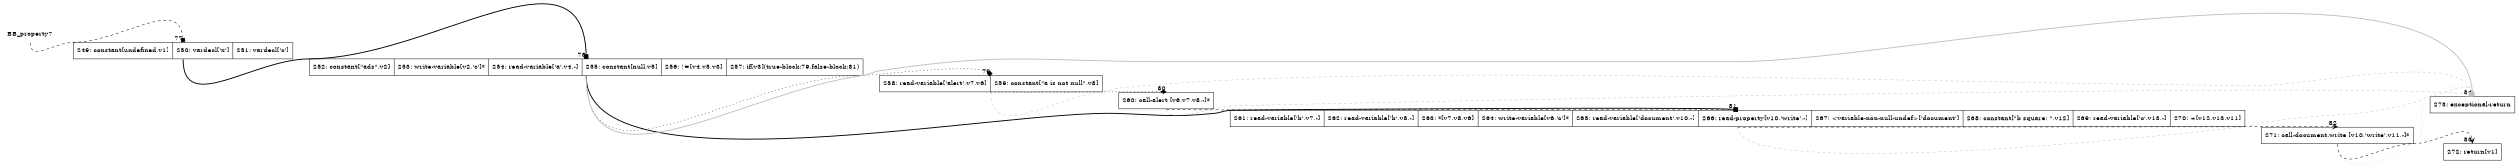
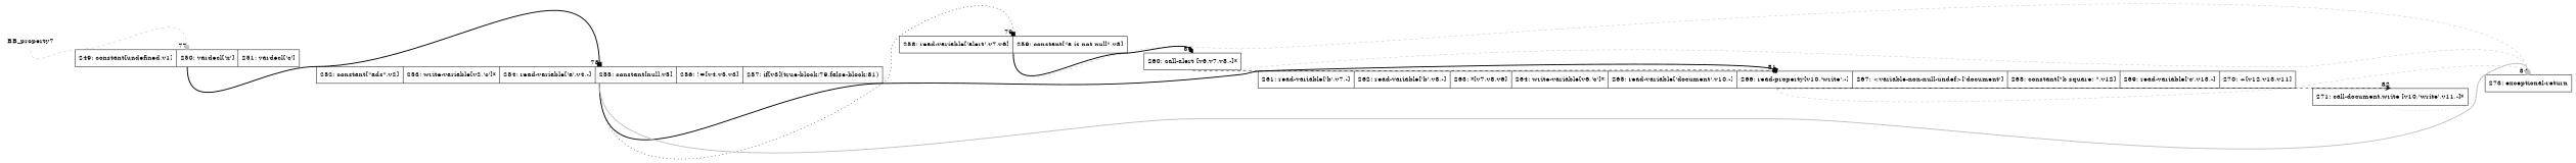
  digraph {
    rankdir=LR
    node [shape=record]
    edge [arrowhead=box headport=n style=dashed tailport=s]
    n1 [label=BB_property7 shape=none]
    n2 [label="{249: constant[undefined,v1]|250: vardecl['x']|251: vardecl['c']}"]
    n3 [label="{252: constant[\"ads\",v2]|253: write-variable[v2,'c']*|254: read-variable['a',v4,-]|255: constant[null,v5]|256: !=[v4,v5,v3]|257: if[v3](true-block:79,false-block:81)}"]
    n4 [label="{258: read-variable['alert',v7,v6]|259: constant[\"a is not null\",v8]}"]
    n5 [label="{261: read-variable['b',v7,-]|262: read-variable['b',v8,-]|263: *[v7,v8,v6]|264: write-variable[v6,'c']*|265: read-variable['document',v10,-]|266: read-property[v10,'write',-]|267: \<variable-non-null-undef\>['document']|268: constant[\"b square: \",v12]|269: read-variable['c',v13,-]|270: +[v12,v13,v11]}"]
    n6 [label="{273: exceptional-return}"]
    n7 [label="{260: call-alert [v6,v7,v8,-]*}"]
    n8 [label="{271: call-document.write [v10,'write',v11,-]*}"]
-   n9 [label="{272: return[v1]}"]
-   n1 -> n2 [headlabel="    77"]
+   n1 -> n2 [headlabel="    77" color=gray]
    n2 -> n3 [headlabel="      78" style=bold]
    n3 -> n4 [headlabel="      79" style=dotted]
    n3 -> n5 [headlabel="      81" style=bold]
    n3 -> n6 [arrowhead=diamond color=gray headlabel="      84" style=bold]
    n4 -> n6 [color=gray]
-   n4 -> n7 [arrowhead=diamond headlabel="      80" style=dotted]
+   n4 -> n7 [arrowhead=diamond headlabel="      80" style=bold]
    n5 -> n6 [arrowhead=diamond color=gray]
    n5 -> n8 [arrowhead=vee headlabel="      82"]
    n7 -> n5
    n7 -> n6 [arrowhead=vee color=gray]
    n8 -> n6 [color=gray style=dotted]
-   n8 -> n9 [arrowhead=vee headlabel="      83"]
  }
